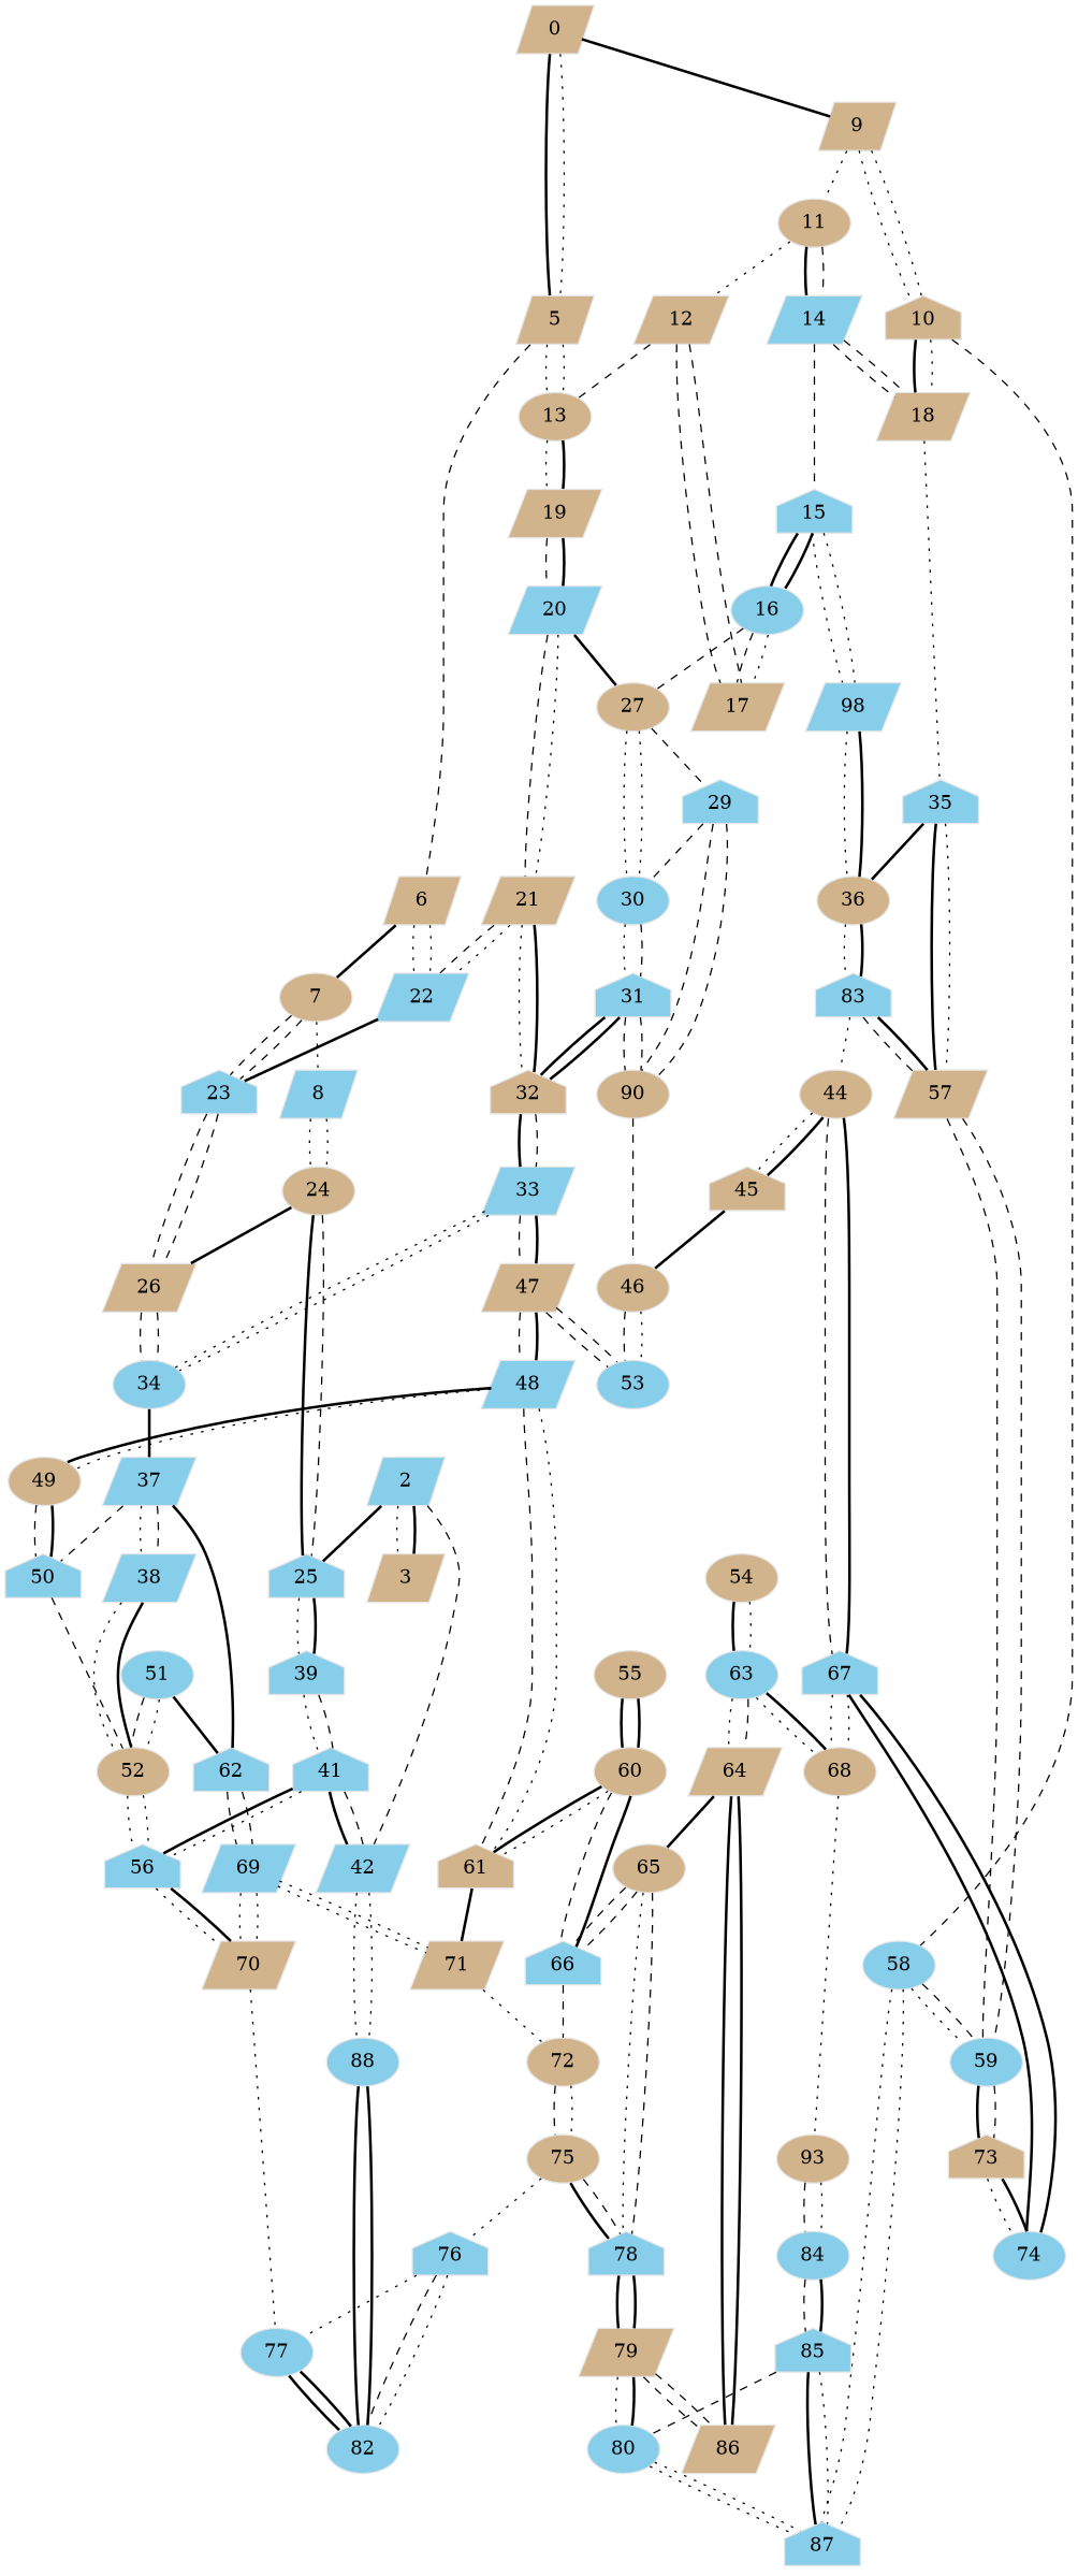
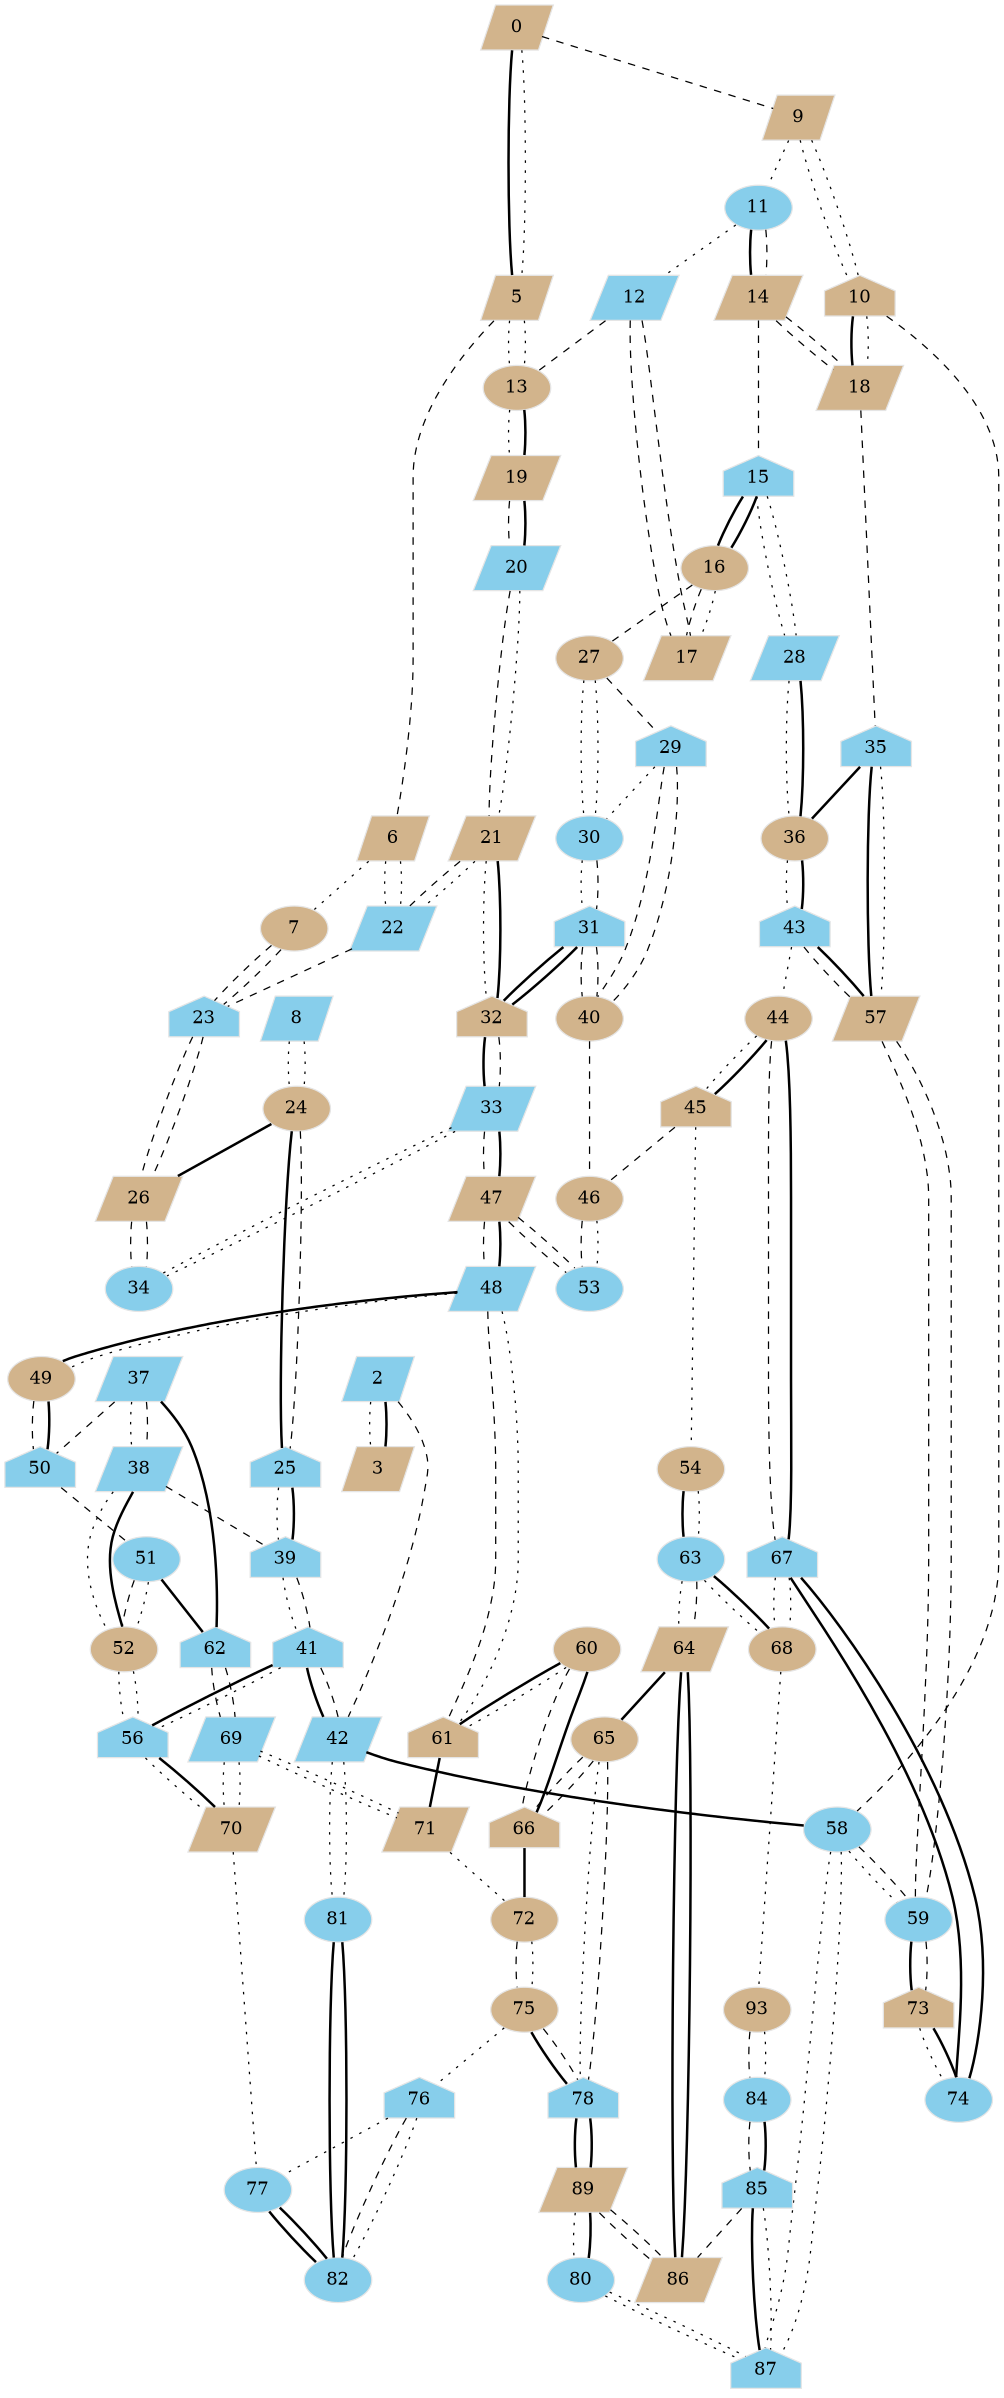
  graph {
    node [color=gray90 fillcolor=skyblue shape=ellipse style=filled]
    edge [style=dotted]
    2 [shape=parallelogram]
    3 [fillcolor=tan shape=parallelogram]
    25 [shape=house]
    42 [shape=parallelogram]
    n5 [fillcolor=tan label=0 shape=parallelogram]
    5 [fillcolor=tan shape=parallelogram]
    9 [fillcolor=tan shape=parallelogram]
    10 [fillcolor=tan shape=house]
    18 [fillcolor=tan shape=parallelogram]
    58
    39 [shape=house]
-   81 [label=88]
+   81
    8 [shape=parallelogram]
    24 [fillcolor=tan]
    6 [fillcolor=tan shape=parallelogram]
    13 [fillcolor=tan]
-   11 [fillcolor=tan]
+   11
    7 [fillcolor=tan]
    22 [shape=parallelogram]
    19 [fillcolor=tan shape=parallelogram]
    23 [shape=house]
    26 [fillcolor=tan shape=parallelogram]
-   12 [fillcolor=tan shape=parallelogram]
-   14 [shape=parallelogram]
+   12 [shape=parallelogram]
+   14 [fillcolor=tan shape=parallelogram]
    35 [shape=house]
    59
    87 [shape=house]
    17 [fillcolor=tan shape=parallelogram]
    15 [shape=house]
    20 [shape=parallelogram]
-   16
-   28 [shape=parallelogram label=98]
+   16 [fillcolor=tan]
+   28 [shape=parallelogram]
    27 [fillcolor=tan]
    36 [fillcolor=tan]
    30
    29 [shape=house]
    57 [fillcolor=tan shape=parallelogram]
    21 [fillcolor=tan shape=parallelogram]
    32 [fillcolor=tan shape=house]
    33 [shape=parallelogram]
    34
    41 [shape=house]
    37 [shape=parallelogram]
    31 [shape=house]
-   40 [fillcolor=tan label=90]
-   43 [shape=house label=83]
+   40 [fillcolor=tan]
+   43 [shape=house]
    46 [fillcolor=tan]
    47 [fillcolor=tan shape=parallelogram]
    53
    48 [shape=parallelogram]
    38 [shape=parallelogram]
    50 [shape=house]
    62 [shape=house]
    44 [fillcolor=tan]
    52 [fillcolor=tan]
    51
    56 [shape=house]
    70 [fillcolor=tan shape=parallelogram]
    82
    45 [fillcolor=tan shape=house]
    67 [shape=house]
    54 [fillcolor=tan]
    68 [fillcolor=tan]
    74
    63
    49 [fillcolor=tan]
    61 [fillcolor=tan shape=house]
    71 [fillcolor=tan shape=parallelogram]
    69 [shape=parallelogram]
-   55 [fillcolor=tan]
    60 [fillcolor=tan]
    64 [fillcolor=tan shape=parallelogram]
-   66 [shape=house]
+   66 [fillcolor=tan shape=house]
    77
    73 [fillcolor=tan shape=house]
    72 [fillcolor=tan]
    65 [fillcolor=tan]
    86 [fillcolor=tan shape=parallelogram]
    n79 [fillcolor=tan label=93]
    78 [shape=house]
-   79 [fillcolor=tan shape=parallelogram]
+   79 [fillcolor=tan shape=parallelogram label=89]
    75 [fillcolor=tan]
    84
    76 [shape=house]
    85 [shape=house]
    80
    2 -- 3
    2 -- 3 [style=bold]
-   2 -- 25 [style=bold]
    2 -- 42 [style=dashed]
    25 -- 39
    25 -- 39 [style=bold]
+   42 -- 58 [style=bold]
    42 -- 81
    42 -- 81
    n5 -- 5 [style=bold]
    n5 -- 5
-   n5 -- 9 [style=bold]
+   n5 -- 9 [style=dashed]
    5 -- 6 [style=dashed]
    5 -- 13
    5 -- 13
    9 -- 10
    9 -- 10
    9 -- 11
    10 -- 18 [style=bold]
    10 -- 18
    10 -- 58 [style=dashed]
-   18 -- 35
+   18 -- 35 [style=dashed]
    58 -- 59
    58 -- 59 [style=dashed]
    58 -- 87
    58 -- 87
    39 -- 41
    39 -- 41 [style=dashed]
    81 -- 82 [style=bold]
    81 -- 82 [style=bold]
    8 -- 24
    8 -- 24
    24 -- 25 [style=bold]
    24 -- 25 [style=dashed]
    24 -- 26 [style=bold]
-   6 -- 7 [style=bold]
+   6 -- 7
    6 -- 22
    6 -- 22
    13 -- 19
    13 -- 19 [style=bold]
    11 -- 12
    11 -- 14 [style=bold]
    11 -- 14 [style=dashed]
-   7 -- 8
    7 -- 23 [style=dashed]
    7 -- 23 [style=dashed]
-   22 -- 23 [style=bold]
+   22 -- 23 [style=dashed]
    19 -- 20 [style=dashed]
    19 -- 20 [style=bold]
    23 -- 26 [style=dashed]
    23 -- 26 [style=dashed]
    26 -- 34 [style=dashed]
    26 -- 34 [style=dashed]
    12 -- 13 [style=dashed]
    12 -- 17 [style=dashed]
    12 -- 17 [style=dashed]
    14 -- 18 [style=dashed]
    14 -- 18 [style=dashed]
    14 -- 15 [style=dashed]
    35 -- 36 [style=bold]
    35 -- 57 [style=bold]
    35 -- 57
    59 -- 73 [style=bold]
    59 -- 73 [style=dashed]
    15 -- 16 [style=bold]
    15 -- 16 [style=bold]
    15 -- 28
    15 -- 28
-   20 -- 27 [style=bold]
    20 -- 21 [style=dashed]
    20 -- 21
    16 -- 17 [style=dashed]
    16 -- 17
    16 -- 27 [style=dashed]
    28 -- 36
    28 -- 36 [style=bold]
    27 -- 30
    27 -- 30
    27 -- 29 [style=dashed]
    36 -- 43
    36 -- 43 [style=bold]
    30 -- 31
    30 -- 31 [style=dashed]
-   29 -- 30 [style=dashed]
+   29 -- 30
    29 -- 40 [style=dashed]
    29 -- 40 [style=dashed]
    57 -- 59 [style=dashed]
    57 -- 59 [style=dashed]
    21 -- 22 [style=dashed]
    21 -- 22
    21 -- 32
    21 -- 32 [style=bold]
    32 -- 33 [style=bold]
    32 -- 33 [style=dashed]
    33 -- 34
    33 -- 34
    33 -- 47 [style=dashed]
    33 -- 47 [style=bold]
-   34 -- 37 [style=bold]
    41 -- 42 [style=bold]
    41 -- 42 [style=dashed]
    41 -- 56 [style=bold]
    41 -- 56
    37 -- 38
    37 -- 38 [style=dashed]
    37 -- 50 [style=dashed]
    37 -- 62 [style=bold]
    31 -- 32 [style=bold]
    31 -- 32 [style=bold]
    31 -- 40 [style=dashed]
    31 -- 40 [style=dashed]
    40 -- 46 [style=dashed]
    43 -- 57 [style=dashed]
    43 -- 57 [style=bold]
    43 -- 44
    46 -- 53 [style=dashed]
    46 -- 53
    47 -- 53 [style=dashed]
    47 -- 53 [style=dashed]
    47 -- 48 [style=dashed]
    47 -- 48 [style=bold]
    48 -- 49 [style=bold]
    48 -- 49
    48 -- 61 [style=dashed]
    48 -- 61
+   38 -- 39 [style=dashed]
    38 -- 52
    38 -- 52 [style=bold]
-   50 -- 52 [style=dashed]
+   50 -- 51 [style=dashed]
    62 -- 69 [style=dashed]
    62 -- 69 [style=dashed]
    44 -- 45
    44 -- 45 [style=bold]
    44 -- 67 [style=dashed]
    44 -- 67 [style=bold]
    52 -- 56
    52 -- 56
    51 -- 62 [style=bold]
    51 -- 52 [style=dashed]
    51 -- 52
    56 -- 70
    56 -- 70 [style=bold]
    70 -- 77
-   45 -- 46 [style=bold]
+   45 -- 46 [style=dashed]
+   45 -- 54
    67 -- 68
    67 -- 68
    67 -- 74 [style=bold]
    67 -- 74 [style=bold]
    54 -- 63 [style=bold]
    54 -- 63
    68 -- n79
    63 -- 68
    63 -- 68 [style=bold]
    63 -- 64
    63 -- 64 [style=dashed]
    49 -- 50 [style=dashed]
    49 -- 50 [style=bold]
    61 -- 71 [style=bold]
    71 -- 72
    69 -- 70
    69 -- 70
    69 -- 71
    69 -- 71
-   55 -- 60 [style=bold]
-   55 -- 60 [style=bold]
    60 -- 61 [style=bold]
    60 -- 61
    60 -- 66 [style=dashed]
    60 -- 66 [style=bold]
    64 -- 65 [style=bold]
    64 -- 86 [style=bold]
    64 -- 86 [style=bold]
-   66 -- 72 [style=dashed]
+   66 -- 72 [style=bold]
    77 -- 82 [style=bold]
    77 -- 82 [style=bold]
    73 -- 74
    73 -- 74 [style=bold]
    72 -- 75 [style=dashed]
    72 -- 75
    65 -- 66 [style=dashed]
    65 -- 66 [style=dashed]
    65 -- 78
    65 -- 78 [style=dashed]
    n79 -- 84 [style=dashed]
    n79 -- 84
    78 -- 79 [style=bold]
    78 -- 79 [style=bold]
    79 -- 86 [style=dashed]
    79 -- 86 [style=dashed]
    79 -- 80
    79 -- 80 [style=bold]
    75 -- 78 [style=bold]
    75 -- 78 [style=dashed]
    75 -- 76
    84 -- 85 [style=dashed]
    84 -- 85 [style=bold]
    76 -- 82 [style=dashed]
    76 -- 82
    76 -- 77
    85 -- 87 [style=bold]
    85 -- 87
-   85 -- 80 [style=dashed]
+   85 -- 86 [style=dashed]
    80 -- 87
    80 -- 87
  }
